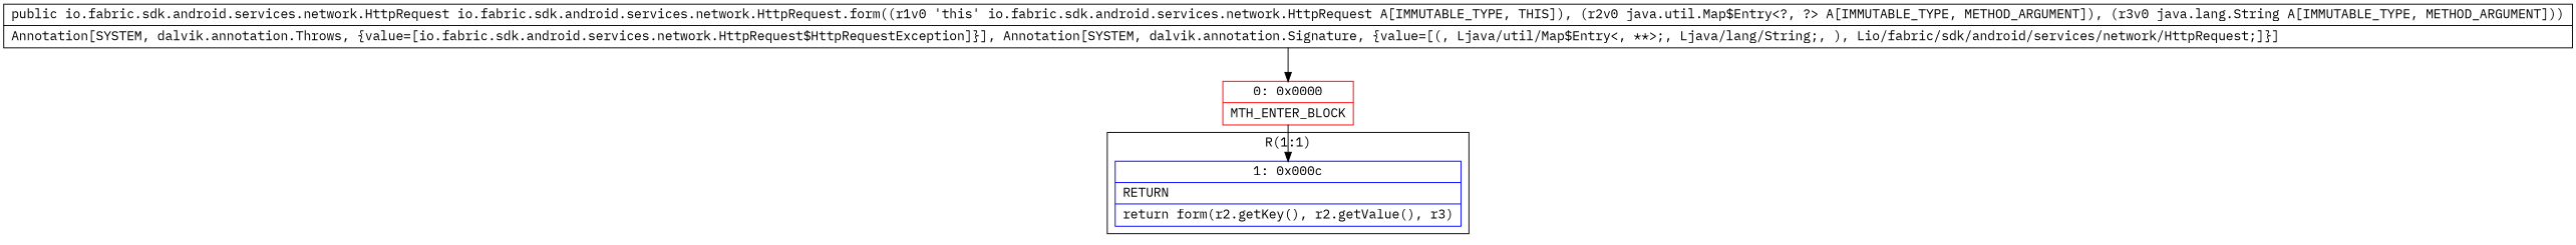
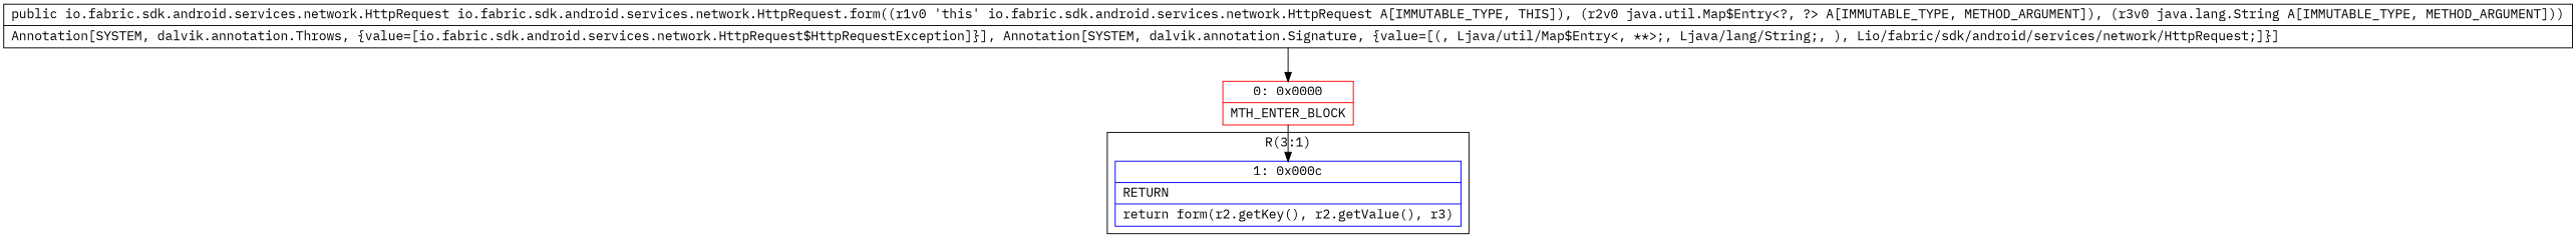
  digraph {
    fontname="IBM Plex Mono"
    node [shape=record fontname="IBM Plex Mono"]
    edge [fontname="IBM Plex Mono"]
    n1 [color=blue label="{1\:\ 0x000c|RETURN\l|return form(r2.getKey(), r2.getValue(), r3)\l}"]
    n2 [color=red label="{0\:\ 0x0000|MTH_ENTER_BLOCK\l}"]
    n3 [label="{public io.fabric.sdk.android.services.network.HttpRequest io.fabric.sdk.android.services.network.HttpRequest.form((r1v0 'this' io.fabric.sdk.android.services.network.HttpRequest A[IMMUTABLE_TYPE, THIS]), (r2v0 java.util.Map$Entry\<?, ?\> A[IMMUTABLE_TYPE, METHOD_ARGUMENT]), (r3v0 java.lang.String A[IMMUTABLE_TYPE, METHOD_ARGUMENT]))  | Annotation[SYSTEM, dalvik.annotation.Throws, \{value=[io.fabric.sdk.android.services.network.HttpRequest$HttpRequestException]\}], Annotation[SYSTEM, dalvik.annotation.Signature, \{value=[(, Ljava\/util\/Map$Entry\<, **\>;, Ljava\/lang\/String;, ), Lio\/fabric\/sdk\/android\/services\/network\/HttpRequest;]\}]\l}"]
    subgraph cluster_1 {
-     label="R(1:1)"
+     label="R(3:1)"
      n1
    }
    n2 -> n1
    n3 -> n2
  }
